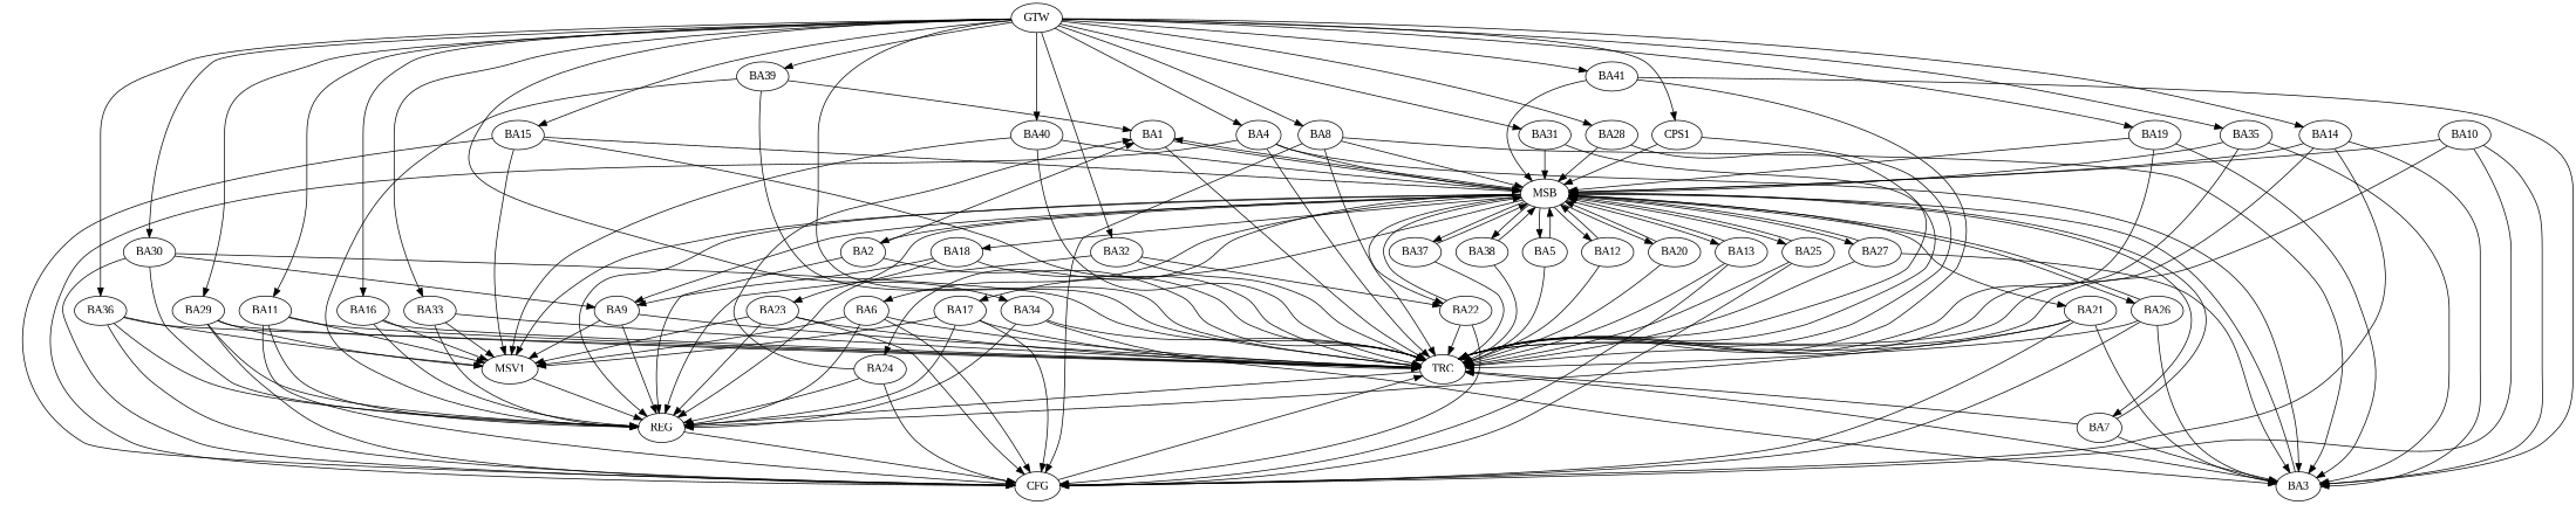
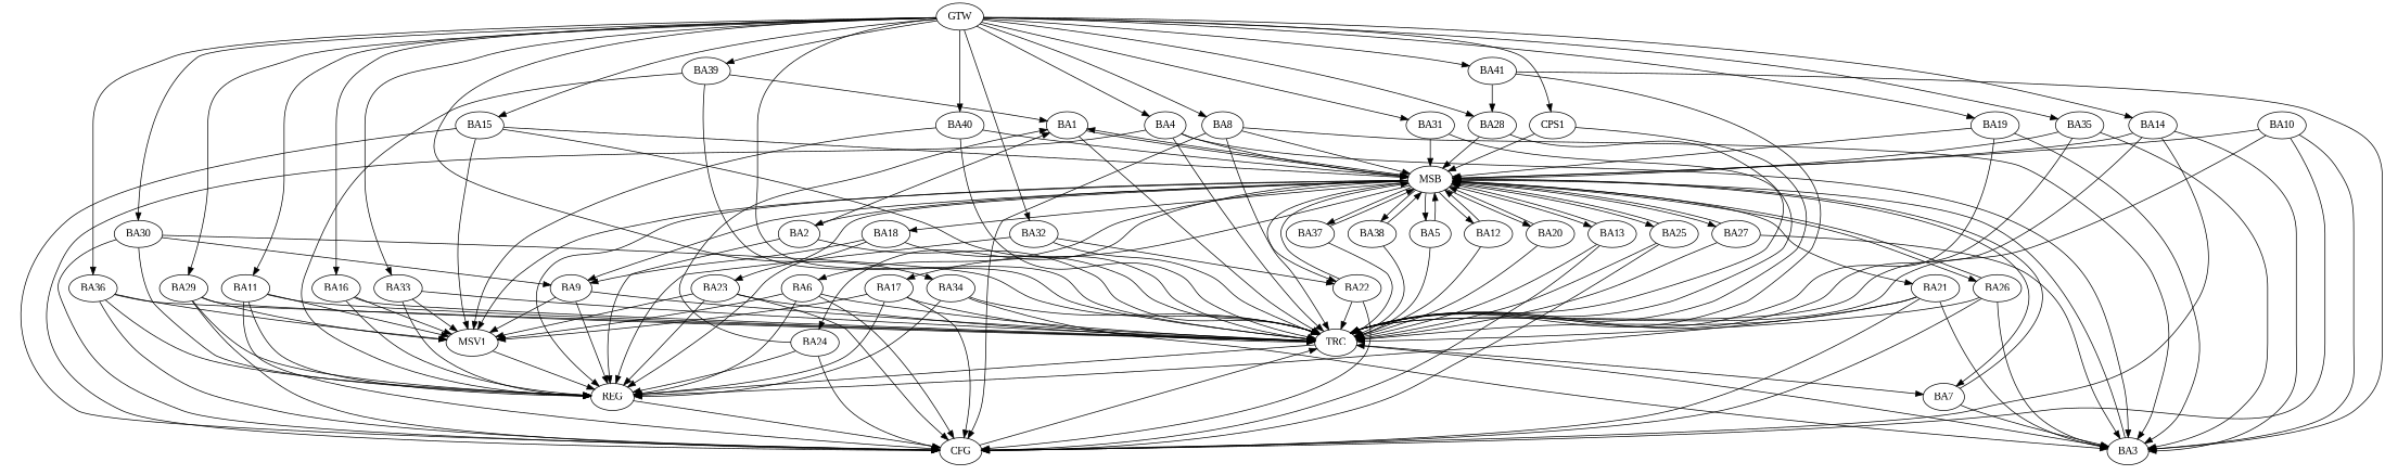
  strict digraph {
    fontname="Liberation Serif"
    node [fontname="Liberation Serif"]
    edge [fontname="Liberation Serif"]
    n1 [label=BA1]
    n2 [label=MSB]
    n3 [label=TRC]
    n4 [label=BA2]
    n5 [label=REG]
    n6 [label=BA5]
    n7 [label=BA6]
    n8 [label=MSV1]
    n9 [label=BA7]
    n10 [label=BA9]
    n11 [label=BA12]
    n12 [label=BA13]
    n13 [label=BA17]
    n14 [label=BA18]
    n15 [label=BA20]
    n16 [label=BA21]
    n17 [label=BA22]
    n18 [label=BA23]
    n19 [label=BA24]
    n20 [label=BA25]
    n21 [label=BA26]
    n22 [label=BA27]
    n23 [label=BA37]
    n24 [label=BA38]
    n25 [label=CFG]
    n26 [label=BA3]
    n27 [label=BA4]
    n28 [label=BA8]
    n29 [label=BA10]
    n30 [label=BA11]
    n31 [label=BA14]
    n32 [label=BA15]
    n33 [label=BA16]
    n34 [label=BA19]
    n35 [label=BA28]
    n36 [label=BA29]
    n37 [label=BA30]
    n38 [label=BA31]
    n39 [label=BA32]
    n40 [label=BA33]
    n41 [label=BA34]
    n42 [label=BA35]
    n43 [label=BA36]
    n44 [label=BA39]
    n45 [label=BA40]
    n46 [label=BA41]
    n47 [label=CPS1]
    n48 [label=GTW]
    n1 -> n2
    n1 -> n3
    n2 -> n1
    n2 -> n4
    n2 -> n5
    n2 -> n6
    n2 -> n7
    n2 -> n8
    n2 -> n9
    n2 -> n10
    n2 -> n11
    n2 -> n12
    n2 -> n13
    n2 -> n14
    n2 -> n15
    n2 -> n16
    n2 -> n17
    n2 -> n18
    n2 -> n19
    n2 -> n20
    n2 -> n21
    n2 -> n22
    n2 -> n23
    n2 -> n24
    n3 -> n5
    n4 -> n1
    n4 -> n3
    n4 -> n5
    n5 -> n25
    n6 -> n2
    n6 -> n3
    n7 -> n3
    n7 -> n5
    n7 -> n8
    n7 -> n25
    n8 -> n5
    n9 -> n2
-   n9 -> n3
+   n3 -> n9
    n9 -> n26
    n10 -> n3
    n10 -> n5
    n10 -> n8
    n11 -> n2
    n11 -> n3
    n12 -> n2
    n12 -> n3
    n12 -> n25
    n13 -> n3
    n13 -> n5
    n13 -> n8
    n13 -> n25
    n14 -> n3
    n14 -> n5
    n14 -> n10
    n15 -> n2
    n15 -> n3
    n16 -> n3
    n16 -> n5
    n16 -> n25
    n16 -> n26
    n17 -> n2
    n17 -> n3
    n17 -> n25
    n18 -> n3
    n18 -> n5
    n18 -> n8
    n18 -> n25
    n19 -> n1
    n19 -> n5
    n19 -> n25
    n20 -> n2
    n20 -> n3
    n20 -> n25
    n21 -> n2
    n21 -> n3
    n21 -> n25
    n21 -> n26
    n22 -> n2
    n22 -> n3
    n22 -> n26
    n23 -> n2
    n23 -> n3
    n24 -> n2
    n24 -> n3
    n25 -> n3
    n26 -> n2
    n26 -> n3
    n27 -> n2
    n27 -> n3
    n27 -> n25
    n27 -> n26
    n28 -> n2
    n28 -> n3
    n28 -> n25
    n28 -> n26
    n29 -> n2
    n29 -> n3
    n29 -> n25
    n29 -> n26
    n30 -> n3
    n30 -> n5
    n30 -> n8
    n30 -> n25
    n31 -> n2
    n31 -> n3
    n31 -> n25
    n31 -> n26
    n32 -> n2
    n32 -> n3
    n32 -> n8
    n32 -> n25
    n33 -> n3
    n33 -> n5
    n33 -> n8
    n34 -> n2
    n34 -> n3
    n34 -> n26
    n35 -> n2
    n35 -> n3
    n36 -> n3
    n36 -> n5
    n36 -> n8
    n36 -> n25
    n37 -> n3
    n37 -> n5
    n37 -> n10
    n37 -> n25
    n38 -> n2
    n38 -> n3
    n39 -> n3
    n39 -> n5
    n39 -> n17
    n40 -> n3
    n40 -> n5
    n40 -> n8
    n41 -> n3
    n41 -> n5
    n41 -> n26
    n42 -> n2
    n42 -> n3
    n42 -> n26
    n43 -> n3
    n43 -> n5
    n43 -> n8
    n43 -> n25
    n44 -> n1
    n44 -> n3
    n44 -> n5
    n45 -> n2
    n45 -> n3
    n45 -> n8
-   n46 -> n2
+   n46 -> n35
    n46 -> n3
    n46 -> n26
    n47 -> n2
    n47 -> n3
    n48 -> n3
    n48 -> n27
    n48 -> n28
    n48 -> n30
    n48 -> n31
    n48 -> n32
    n48 -> n33
    n48 -> n34
    n48 -> n35
    n48 -> n36
    n48 -> n37
    n48 -> n38
    n48 -> n39
    n48 -> n40
    n48 -> n41
    n48 -> n42
    n48 -> n43
    n48 -> n44
    n48 -> n45
    n48 -> n46
    n48 -> n47
  }
